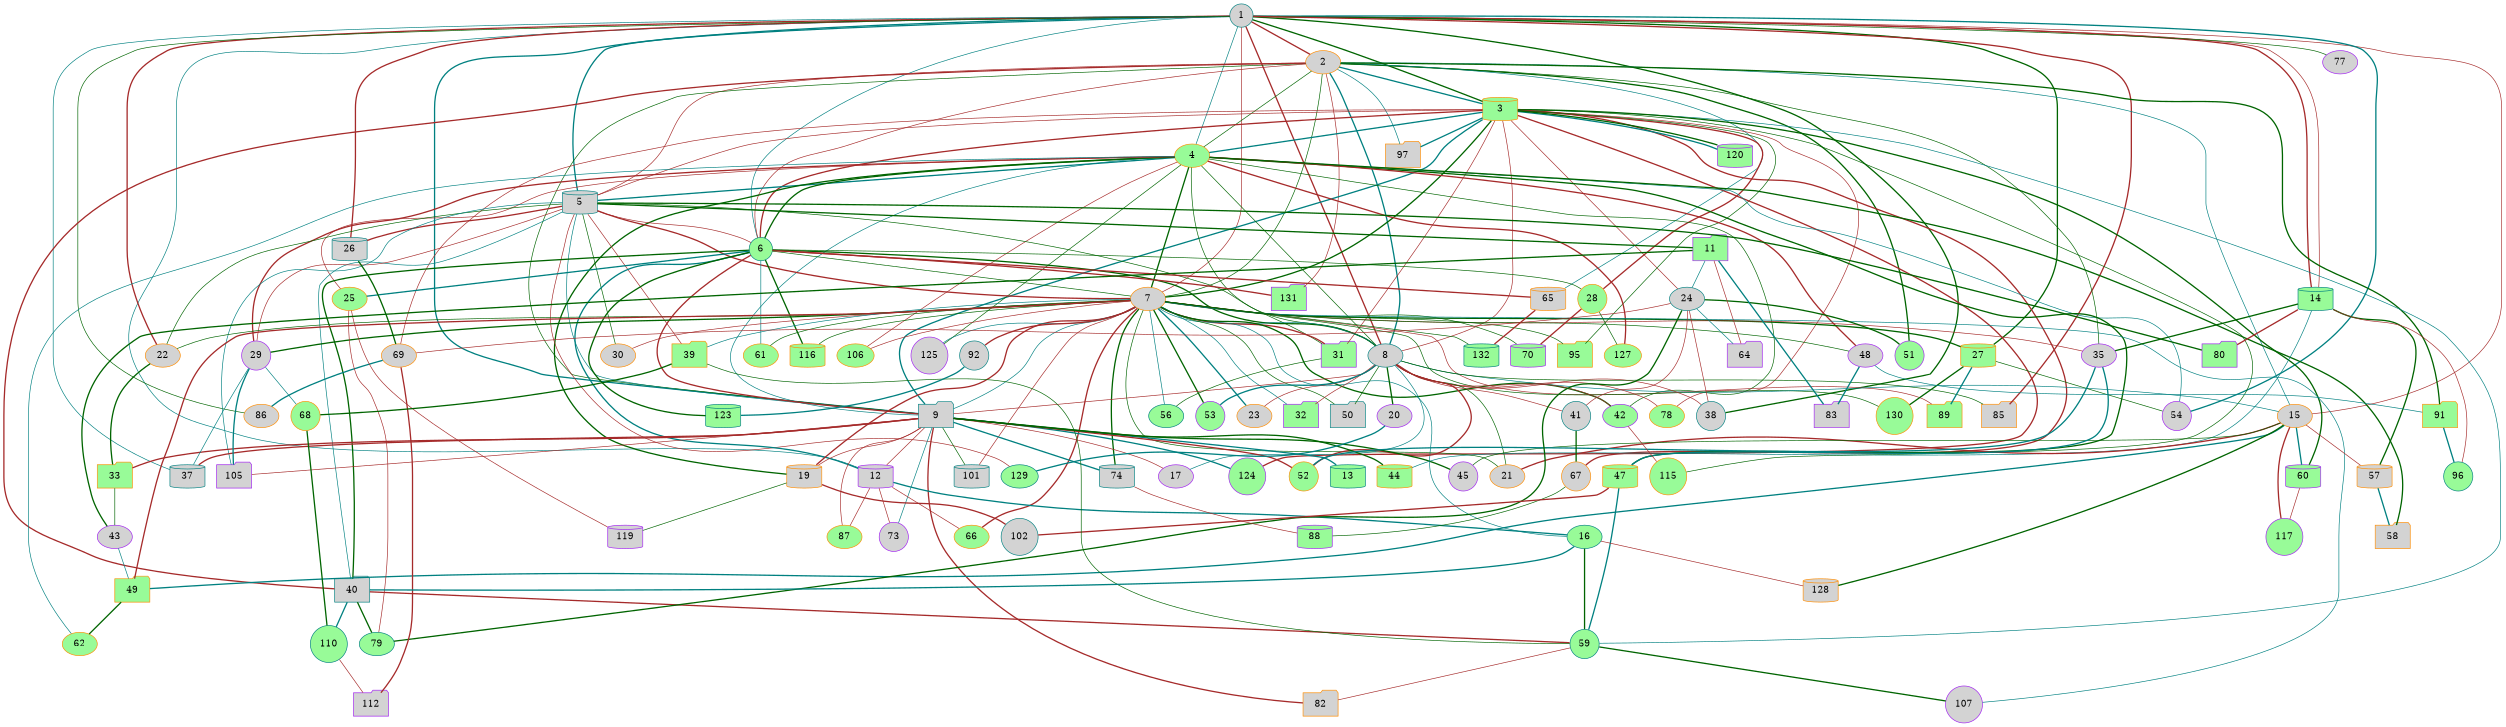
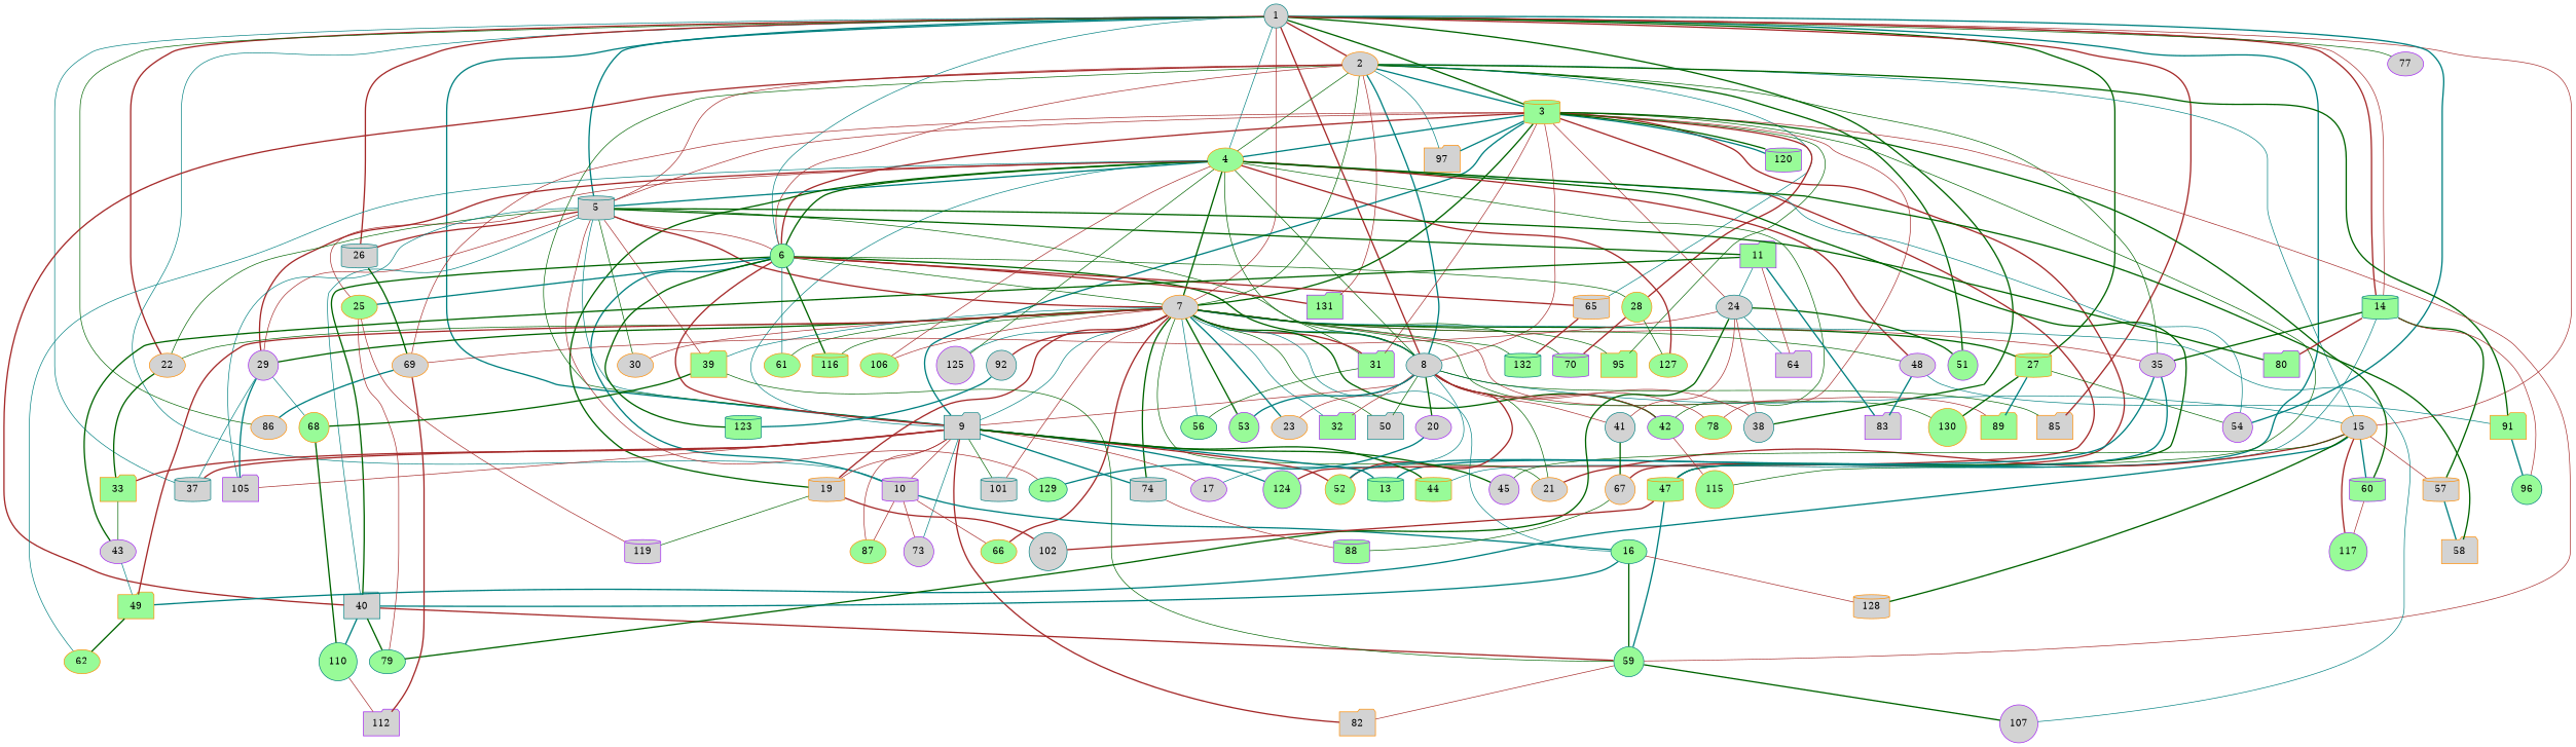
  graph {
    node [color=darkorange fillcolor=lightgrey shape=ellipse style=filled]
    edge [color=brown style=solid]
    1 [color=teal shape=circle super="+18"]
    2 [super="+36"]
    3 [fillcolor=palegreen shape=cylinder super="+111"]
    4 [fillcolor=palegreen super="+104"]
    5 [color=teal shape=cylinder super="+126"]
    6 [color=teal fillcolor=palegreen shape=circle super="+90"]
    7 [super="+10"]
    8 [color=teal super="+99"]
    9 [color=teal shape=folder super="+93"]
-   12 [color=purple shape=cylinder super="+55"]
+   12 [color=purple shape=cylinder super="+55" label=10]
    13 [color=teal fillcolor=palegreen shape=cylinder]
    14 [color=teal fillcolor=palegreen shape=cylinder]
    15 [super="+100"]
    22 [super="+81"]
    26 [color=teal shape=cylinder]
    27 [fillcolor=palegreen shape=cylinder super="+108"]
    37 [color=teal shape=cylinder super="+94"]
    38 [color=teal shape=circle]
    54 [color=purple shape=circle]
    77 [color=purple]
    85 [shape=folder]
    86
    35 [color=purple super="+76"]
    40 [color=teal shape=folder super="+72"]
    51 [color=purple fillcolor=palegreen shape=circle]
    65 [shape=cylinder]
    91 [fillcolor=palegreen shape=folder]
    97 [shape=folder]
    131 [color=purple fillcolor=palegreen shape=folder]
    24 [color=teal super="+46"]
    28 [fillcolor=palegreen shape=circle super="+71"]
    31 [color=purple fillcolor=palegreen shape=folder super="+63"]
    59 [color=teal fillcolor=palegreen shape=circle super="+84"]
    60 [color=purple fillcolor=palegreen shape=cylinder]
    67 [shape=circle]
    69 [super="+103"]
    78 [fillcolor=palegreen]
    95 [fillcolor=palegreen shape=folder]
    115 [fillcolor=palegreen shape=circle]
    120 [color=purple fillcolor=palegreen shape=cylinder]
    124 [color=purple fillcolor=palegreen shape=circle]
    19 [shape=cylinder super="+114"]
    25 [fillcolor=palegreen]
    29 [color=purple shape=circle super="+34"]
    42 [color=purple fillcolor=palegreen super="+98"]
    47 [fillcolor=palegreen shape=cylinder super="+118"]
    48 [color=purple]
    58 [shape=folder]
    62 [fillcolor=palegreen]
    106 [fillcolor=palegreen]
    125 [color=purple shape=circle]
    127 [fillcolor=palegreen]
    11 [color=purple fillcolor=palegreen shape=folder]
    30
    39 [fillcolor=palegreen shape=folder super="+109"]
    80 [color=purple fillcolor=palegreen shape=folder]
    105 [color=purple shape=folder super="+133"]
    129 [color=teal fillcolor=palegreen]
    61 [fillcolor=palegreen]
    116 [fillcolor=palegreen shape=cylinder]
    123 [color=teal fillcolor=palegreen shape=cylinder]
    16 [color=teal fillcolor=palegreen super="+75"]
    21
    23
    32 [color=purple fillcolor=palegreen shape=folder]
    49 [fillcolor=palegreen shape=folder]
    50 [color=teal shape=folder]
    53 [color=purple fillcolor=palegreen shape=circle]
    56 [color=teal fillcolor=palegreen]
    66 [fillcolor=palegreen]
    70 [color=purple fillcolor=palegreen shape=cylinder]
    74 [color=teal shape=cylinder]
    89 [fillcolor=palegreen shape=folder]
    92 [color=teal shape=circle]
    101 [color=teal shape=cylinder]
    107 [color=purple shape=circle]
    130 [fillcolor=palegreen shape=circle]
    132 [color=teal fillcolor=palegreen shape=cylinder]
    20 [color=purple]
    17 [color=purple]
    41 [color=teal shape=circle]
    52 [fillcolor=palegreen shape=circle super="+121"]
    33 [fillcolor=palegreen shape=folder]
    44 [fillcolor=palegreen shape=cylinder]
    45 [color=purple shape=circle]
    73 [color=purple shape=circle]
    82 [shape=folder]
    87 [fillcolor=palegreen]
    57 [shape=cylinder]
    96 [color=teal fillcolor=palegreen shape=circle]
    117 [color=purple fillcolor=palegreen shape=circle]
    128 [shape=cylinder]
    79 [color=teal fillcolor=palegreen super="+113"]
    110 [color=teal fillcolor=palegreen shape=circle]
    64 [color=purple shape=folder]
    88 [color=purple fillcolor=palegreen shape=cylinder]
    112 [color=purple shape=folder]
    102 [color=teal shape=circle]
    119 [color=purple shape=cylinder]
    68 [fillcolor=palegreen shape=circle]
    83 [color=purple shape=folder]
    43 [color=purple super="+122"]
    1 -- 2 [style=bold]
    1 -- 3 [color=darkgreen style=bold]
    1 -- 4 [color=teal weight=2]
    1 -- 5 [color=teal style=bold]
    1 -- 6 [color=teal]
    1 -- 7 [weight=3]
    1 -- 8 [style=bold]
    1 -- 9 [color=teal style=bold weight=2]
    1 -- 12 [color=teal]
+   1 -- 13 [color=teal style=bold]
    1 -- 14 [style=bold]
    1 -- 14
    1 -- 15
    1 -- 22 [style=bold]
    1 -- 26 [style=bold]
    1 -- 27 [color=darkgreen style=bold]
    1 -- 37 [color=teal]
    1 -- 38 [color=darkgreen style=bold]
    1 -- 54 [color=teal style=bold]
    1 -- 77 [color=darkgreen]
    1 -- 85 [style=bold]
    1 -- 86 [color=darkgreen]
    2 -- 3 [color=teal style=bold]
    2 -- 4 [color=darkgreen]
    2 -- 5
    2 -- 6 [weight=2]
    2 -- 7 [color=darkgreen weight=2]
    2 -- 8 [color=teal style=bold]
    2 -- 9 [color=darkgreen]
    2 -- 15 [color=teal]
    2 -- 35 [color=darkgreen]
    2 -- 40 [style=bold]
    2 -- 51 [color=darkgreen style=bold]
    2 -- 65 [color=teal]
    2 -- 91 [color=darkgreen style=bold]
    2 -- 97 [color=teal]
    2 -- 131
    3 -- 4 [color=teal style=bold]
    3 -- 5
    3 -- 6 [style=bold]
    3 -- 7 [color=darkgreen style=bold weight=3]
    3 -- 8
    3 -- 9 [color=teal style=bold]
    3 -- 97 [color=teal style=bold]
    3 -- 24
    3 -- 28 [style=bold]
    3 -- 31
-   3 -- 59 [color=teal]
+   3 -- 59
    3 -- 60 [color=darkgreen style=bold]
    3 -- 67 [style=bold]
    3 -- 69
    3 -- 78
    3 -- 95 [color=darkgreen]
    3 -- 115 [color=darkgreen]
    3 -- 120 [color=teal style=bold]
    3 -- 120 [color=darkgreen style=bold]
    3 -- 124 [style=bold]
    4 -- 5 [color=teal style=bold]
    4 -- 6 [color=darkgreen style=bold]
    4 -- 7 [color=darkgreen style=bold weight=2]
    4 -- 8 [color=darkgreen]
    4 -- 9 [color=teal]
    4 -- 54 [color=teal]
    4 -- 31 [color=darkgreen]
    4 -- 19 [color=darkgreen style=bold]
    4 -- 25
    4 -- 29 [style=bold]
    4 -- 42 [color=darkgreen]
    4 -- 47 [color=darkgreen style=bold]
    4 -- 48 [style=bold]
    4 -- 58 [color=darkgreen style=bold]
    4 -- 62 [color=teal]
    4 -- 106
    4 -- 125 [color=darkgreen]
    4 -- 127 [style=bold]
    5 -- 6
    5 -- 7 [style=bold weight=2]
    5 -- 8 [color=darkgreen]
    5 -- 9 [color=teal]
    5 -- 22 [color=darkgreen]
    5 -- 26 [style=bold]
    5 -- 40 [color=teal]
    5 -- 29
    5 -- 11 [color=darkgreen style=bold]
    5 -- 30 [color=darkgreen]
    5 -- 39
    5 -- 80 [color=darkgreen style=bold]
    5 -- 105 [color=teal]
    5 -- 129
    6 -- 7 [color=darkgreen weight=2]
    6 -- 8 [color=darkgreen style=bold]
    6 -- 9 [style=bold]
    6 -- 12 [color=teal style=bold]
    6 -- 40 [color=darkgreen style=bold]
    6 -- 65 [style=bold]
    6 -- 131 [style=bold]
    6 -- 28 [color=darkgreen weight=2]
    6 -- 25 [color=teal style=bold]
    6 -- 61 [color=teal]
    6 -- 116 [color=darkgreen style=bold]
    6 -- 123 [color=darkgreen style=bold]
    7 -- 8 [color=teal weight=2]
    7 -- 9 [color=teal weight=2]
    7 -- 22 [color=darkgreen]
    7 -- 27 [color=darkgreen style=bold]
    7 -- 35
    7 -- 31 [style=bold]
    7 -- 95 [color=darkgreen]
    7 -- 19 [style=bold]
    7 -- 29 [color=darkgreen style=bold]
    7 -- 42 [color=darkgreen style=bold]
    7 -- 48 [color=darkgreen]
    7 -- 106
    7 -- 125 [color=teal]
    7 -- 30
    7 -- 39 [color=teal weight=2]
    7 -- 61 [color=darkgreen]
    7 -- 116 [color=darkgreen]
    7 -- 16 [color=teal]
    7 -- 21 [color=darkgreen]
    7 -- 23 [color=teal style=bold]
    7 -- 32 [color=teal]
    7 -- 49 [style=bold]
    7 -- 50 [color=darkgreen]
    7 -- 53 [color=darkgreen style=bold]
    7 -- 56 [color=teal]
    7 -- 66 [style=bold]
    7 -- 70 [color=darkgreen]
    7 -- 74 [color=darkgreen style=bold]
    7 -- 89
    7 -- 92 [style=bold]
    7 -- 101
    7 -- 107 [color=teal]
    7 -- 130 [color=darkgreen]
    7 -- 132 [color=darkgreen]
    8 -- 9
    8 -- 15 [color=teal]
    8 -- 38
    8 -- 85 [color=darkgreen]
    8 -- 78
    8 -- 42
    8 -- 21 [color=darkgreen]
    8 -- 23
    8 -- 32
    8 -- 50 [color=darkgreen]
    8 -- 53 [color=teal style=bold]
    8 -- 20 [color=darkgreen style=bold]
    8 -- 17 [color=teal]
    8 -- 41
    8 -- 52 [style=bold]
    9 -- 12
    9 -- 13 [color=teal style=bold]
    9 -- 37 [style=bold]
    9 -- 124 [color=teal style=bold]
    9 -- 19
    9 -- 105
    9 -- 74 [color=teal style=bold]
    9 -- 101 [color=darkgreen]
    9 -- 17
    9 -- 52 [style=bold]
    9 -- 33 [style=bold]
    9 -- 44 [color=darkgreen style=bold]
    9 -- 45 [color=darkgreen style=bold]
    9 -- 73 [color=teal]
    9 -- 82 [style=bold]
    9 -- 87
    12 -- 16 [color=teal style=bold]
    12 -- 66
    12 -- 73
    12 -- 87
    14 -- 35 [color=darkgreen style=bold]
    14 -- 80 [style=bold]
    14 -- 44 [color=teal]
    14 -- 57 [color=darkgreen style=bold]
    14 -- 96
    15 -- 60 [color=teal style=bold]
    15 -- 21 [style=bold]
    15 -- 49 [color=teal style=bold]
    15 -- 45 [color=darkgreen]
    15 -- 57
    15 -- 117 [style=bold]
    15 -- 128 [color=darkgreen style=bold]
    22 -- 33 [color=darkgreen style=bold]
    26 -- 69 [color=darkgreen style=bold]
    27 -- 54 [color=darkgreen]
    27 -- 89 [color=teal style=bold]
    27 -- 130 [color=darkgreen style=bold]
    35 -- 47 [color=teal style=bold]
    35 -- 52 [color=teal style=bold]
    40 -- 59 [style=bold]
    40 -- 79 [color=darkgreen style=bold]
    40 -- 110 [color=teal style=bold]
    65 -- 132 [style=bold]
    91 -- 96 [color=teal style=bold]
    24 -- 38
    24 -- 51 [color=darkgreen style=bold]
    24 -- 69
    24 -- 41
    24 -- 79 [color=darkgreen style=bold]
    24 -- 64 [color=teal]
    28 -- 127 [color=darkgreen]
    28 -- 70 [style=bold]
    31 -- 56 [color=darkgreen]
    59 -- 107 [color=darkgreen style=bold]
    59 -- 82
    60 -- 117
    67 -- 88 [color=darkgreen]
    69 -- 86 [color=teal style=bold]
    69 -- 112 [style=bold]
    19 -- 102 [style=bold]
    19 -- 119 [color=darkgreen]
    25 -- 79
    25 -- 119
    29 -- 37 [color=teal]
    29 -- 105 [color=teal style=bold]
    29 -- 68 [color=teal]
    42 -- 115
    47 -- 59 [color=teal style=bold]
    47 -- 102 [style=bold]
    48 -- 91 [color=teal]
    48 -- 83 [color=teal style=bold]
    11 -- 24 [color=teal]
    11 -- 64
    11 -- 83 [color=teal style=bold]
    11 -- 43 [color=darkgreen style=bold]
    39 -- 59 [color=darkgreen]
    39 -- 68 [color=darkgreen style=bold]
    16 -- 40 [color=teal style=bold]
    16 -- 59 [color=darkgreen style=bold]
    16 -- 128
    49 -- 62 [color=darkgreen style=bold]
    74 -- 88
    92 -- 123 [color=teal style=bold]
    20 -- 129 [color=teal style=bold]
    41 -- 67 [color=darkgreen style=bold]
    33 -- 43 [color=darkgreen]
    57 -- 58 [color=teal style=bold]
    110 -- 112
    68 -- 110 [color=darkgreen style=bold]
    43 -- 49 [color=teal]
  }
